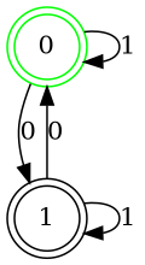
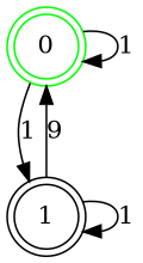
  digraph {
    node [shape=doublecircle]
    0 [color=green]
    1 [color=black]
    0 -> 0 [label=1]
-   0 -> 1 [label=0]
-   1 -> 0 [label=0]
+   0 -> 1 [label=1]
+   1 -> 0 [label=9]
    1 -> 1 [label=1]
  }
